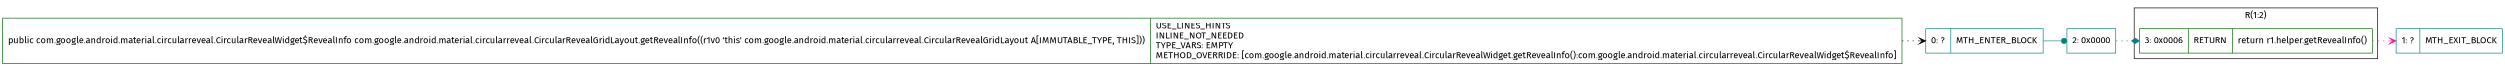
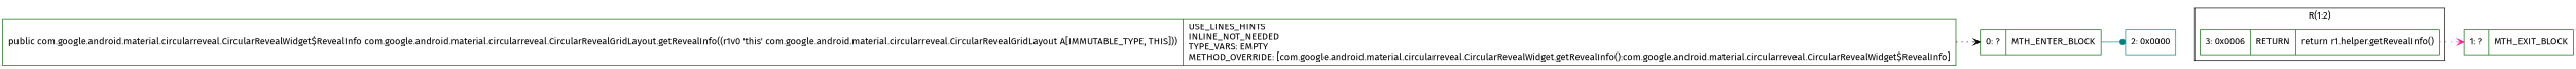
  digraph {
    fontname="Fira Sans"
    rankdir=LR
    node [color=darkgreen fontname="Fira Sans" shape=record]
    edge [arrowhead=vee color=teal fontname="Fira Sans" style=dotted]
    n1 [label="{3\:\ 0x0006|RETURN\l|return r1.helper.getRevealInfo()\l}"]
-   n2 [color=teal label="{1\:\ ?|MTH_EXIT_BLOCK\l}"]
-   n3 [color=teal label="{0\:\ ?|MTH_ENTER_BLOCK\l}"]
+   n2 [label="{1\:\ ?|MTH_EXIT_BLOCK\l}"]
+   n3 [label="{0\:\ ?|MTH_ENTER_BLOCK\l}"]
    n4 [color=teal label="{2\:\ 0x0000}"]
    n5 [label="{public com.google.android.material.circularreveal.CircularRevealWidget$RevealInfo com.google.android.material.circularreveal.CircularRevealGridLayout.getRevealInfo((r1v0 'this' com.google.android.material.circularreveal.CircularRevealGridLayout A[IMMUTABLE_TYPE, THIS]))  | USE_LINES_HINTS\lINLINE_NOT_NEEDED\lTYPE_VARS: EMPTY\lMETHOD_OVERRIDE: [com.google.android.material.circularreveal.CircularRevealWidget.getRevealInfo():com.google.android.material.circularreveal.CircularRevealWidget$RevealInfo]\l}"]
    subgraph cluster_1 {
      label="R(1:2)"
      n1
    }
    n1 -> n2 [color=deeppink]
    n3 -> n4 [arrowhead=dot style=solid]
-   n4 -> n1 [arrowhead=diamond]
    n5 -> n3 [color=black]
  }
